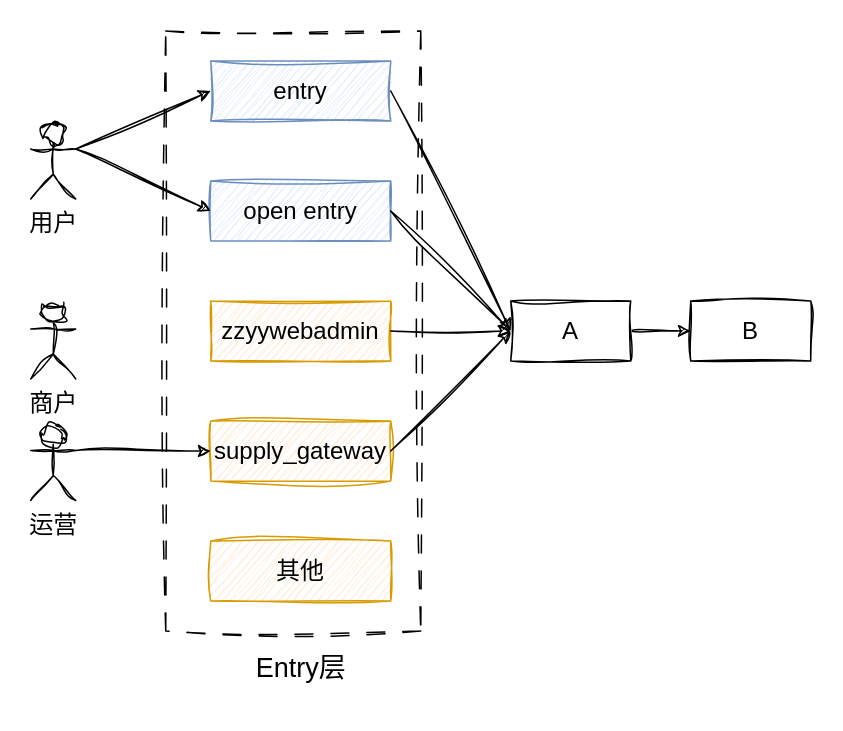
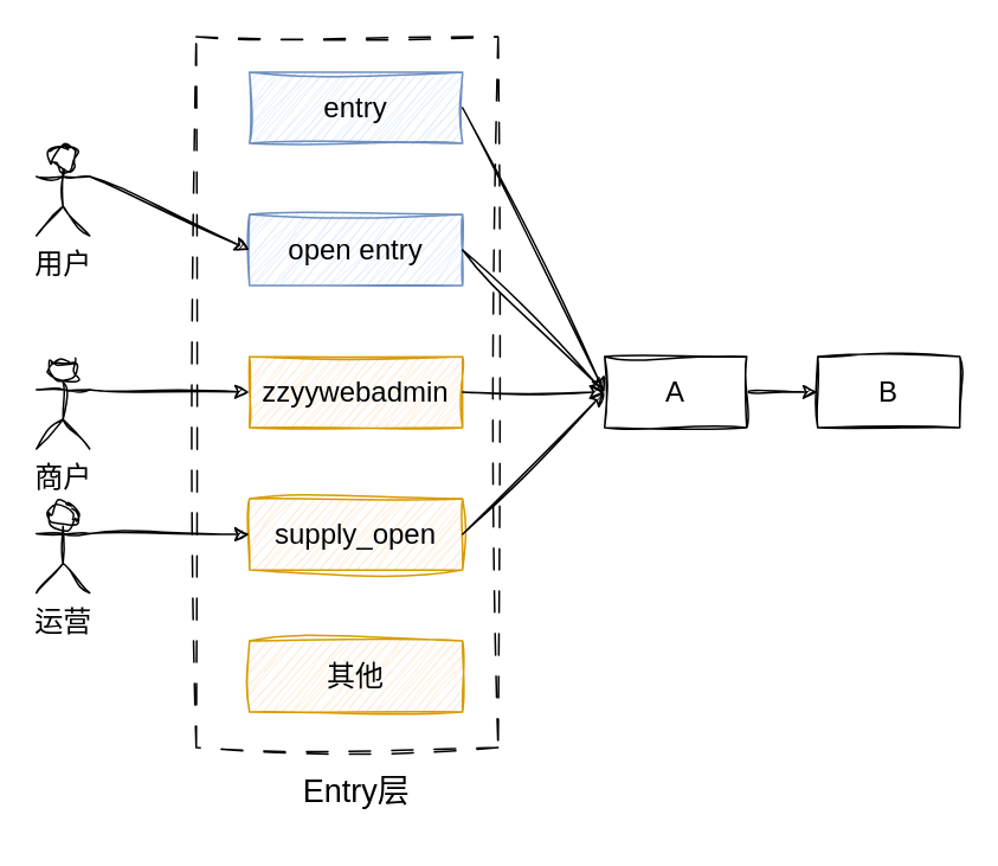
  <mxCell id="0" />
  <mxCell id="1" parent="0" />
  <mxCell id="2" value="&lt;font style=&quot;font-size: 16px;&quot;&gt;用户&lt;/font&gt;" style="shape=umlActor;verticalLabelPosition=bottom;verticalAlign=top;html=1;outlineConnect=0;sketch=1;curveFitting=1;jiggle=2;" vertex="1" parent="1"><mxGeometry x="20" y="82" width="30" height="50" as="geometry" /></mxCell>
  <mxCell id="3" value="&lt;font style=&quot;font-size: 16px;&quot;&gt;entry&lt;/font&gt;" style="rounded=0;whiteSpace=wrap;html=1;fillColor=#dae8fc;strokeColor=#6c8ebf;sketch=1;curveFitting=1;jiggle=2;" vertex="1" parent="1"><mxGeometry x="140" y="40" width="120" height="40" as="geometry" /></mxCell>
  <mxCell id="4" value="&lt;font style=&quot;font-size: 16px;&quot;&gt;open entry&lt;/font&gt;" style="rounded=0;whiteSpace=wrap;html=1;fillColor=#dae8fc;strokeColor=#6c8ebf;sketch=1;curveFitting=1;jiggle=2;" vertex="1" parent="1"><mxGeometry x="140" y="120" width="120" height="40" as="geometry" /></mxCell>
  <mxCell id="5" style="edgeStyle=orthogonalEdgeStyle;rounded=0;orthogonalLoop=1;jettySize=auto;html=1;exitX=1;exitY=0.5;exitDx=0;exitDy=0;entryX=0;entryY=0.5;entryDx=0;entryDy=0;sketch=1;curveFitting=1;jiggle=2;" edge="1" parent="1" source="6" target="7"><mxGeometry relative="1" as="geometry" /></mxCell>
  <mxCell id="6" value="&lt;font style=&quot;font-size: 16px;&quot;&gt;A&lt;/font&gt;" style="rounded=0;whiteSpace=wrap;html=1;sketch=1;curveFitting=1;jiggle=2;" vertex="1" parent="1"><mxGeometry x="340" y="200" width="80" height="40" as="geometry" /></mxCell>
  <mxCell id="7" value="&lt;span style=&quot;font-size: 16px;&quot;&gt;B&lt;/span&gt;" style="rounded=0;whiteSpace=wrap;html=1;sketch=1;curveFitting=1;jiggle=2;" vertex="1" parent="1"><mxGeometry x="460" y="200" width="80" height="40" as="geometry" /></mxCell>
  <mxCell id="8" value="&lt;font style=&quot;font-size: 16px;&quot;&gt;zzyywebadmin&lt;/font&gt;" style="rounded=0;whiteSpace=wrap;html=1;fillColor=#ffe6cc;strokeColor=#d79b00;sketch=1;curveFitting=1;jiggle=2;" vertex="1" parent="1"><mxGeometry x="140" y="200" width="120" height="40" as="geometry" /></mxCell>
- <mxCell id="9" value="&lt;font style=&quot;font-size: 16px;&quot;&gt;supply_gateway&lt;/font&gt;" style="rounded=0;whiteSpace=wrap;html=1;fillColor=#ffe6cc;strokeColor=#d79b00;sketch=1;curveFitting=1;jiggle=2;" vertex="1" parent="1"><mxGeometry x="140" y="280" width="120" height="40" as="geometry" /></mxCell>
+ <mxCell id="9" value="&lt;font style=&quot;font-size: 16px;&quot;&gt;supply_open&lt;/font&gt;" style="rounded=0;whiteSpace=wrap;html=1;fillColor=#ffe6cc;strokeColor=#d79b00;sketch=1;curveFitting=1;jiggle=2;" vertex="1" parent="1"><mxGeometry x="140" y="280" width="120" height="40" as="geometry" /></mxCell>
  <mxCell id="10" value="&lt;font style=&quot;font-size: 16px;&quot;&gt;商户&lt;/font&gt;" style="shape=umlActor;verticalLabelPosition=bottom;verticalAlign=top;html=1;outlineConnect=0;sketch=1;curveFitting=1;jiggle=2;" vertex="1" parent="1"><mxGeometry x="20" y="202" width="30" height="50" as="geometry" /></mxCell>
  <mxCell id="11" value="&lt;font style=&quot;font-size: 16px;&quot;&gt;运营&lt;/font&gt;" style="shape=umlActor;verticalLabelPosition=bottom;verticalAlign=top;html=1;outlineConnect=0;sketch=1;curveFitting=1;jiggle=2;" vertex="1" parent="1"><mxGeometry x="20" y="283" width="30" height="50" as="geometry" /></mxCell>
- <mxCell id="12" value="" style="endArrow=classic;html=1;rounded=0;exitX=1;exitY=0.333;exitDx=0;exitDy=0;exitPerimeter=0;entryX=0;entryY=0.5;entryDx=0;entryDy=0;sketch=1;curveFitting=1;jiggle=2;" edge="1" parent="1" source="2" target="3"><mxGeometry width="50" height="50" relative="1" as="geometry"><mxPoint x="70" y="0" as="sourcePoint" /><mxPoint x="120" y="-50" as="targetPoint" /></mxGeometry></mxCell>
  <mxCell id="13" value="" style="endArrow=classic;html=1;rounded=0;exitX=1;exitY=0.333;exitDx=0;exitDy=0;exitPerimeter=0;entryX=0;entryY=0.5;entryDx=0;entryDy=0;sketch=1;curveFitting=1;jiggle=2;" edge="1" parent="1" source="2" target="4"><mxGeometry width="50" height="50" relative="1" as="geometry"><mxPoint x="60" y="100" as="sourcePoint" /><mxPoint x="150" y="70" as="targetPoint" /></mxGeometry></mxCell>
  <mxCell id="14" value="" style="endArrow=classic;html=1;rounded=0;exitX=1;exitY=0.5;exitDx=0;exitDy=0;entryX=0;entryY=0.5;entryDx=0;entryDy=0;sketch=1;curveFitting=1;jiggle=2;" edge="1" parent="1" source="3" target="6"><mxGeometry width="50" height="50" relative="1" as="geometry"><mxPoint x="60" y="109" as="sourcePoint" /><mxPoint x="150" y="150" as="targetPoint" /></mxGeometry></mxCell>
  <mxCell id="15" value="" style="endArrow=classic;html=1;rounded=0;exitX=1;exitY=0.5;exitDx=0;exitDy=0;entryX=0;entryY=0.5;entryDx=0;entryDy=0;sketch=1;curveFitting=1;jiggle=2;" edge="1" parent="1" source="4" target="6"><mxGeometry width="50" height="50" relative="1" as="geometry"><mxPoint x="270" y="70" as="sourcePoint" /><mxPoint x="350" y="190" as="targetPoint" /></mxGeometry></mxCell>
  <mxCell id="16" value="" style="endArrow=classic;html=1;rounded=0;exitX=1;exitY=0.5;exitDx=0;exitDy=0;entryX=0;entryY=0.5;entryDx=0;entryDy=0;sketch=1;curveFitting=1;jiggle=2;" edge="1" parent="1" source="8" target="6"><mxGeometry width="50" height="50" relative="1" as="geometry"><mxPoint x="270" y="150" as="sourcePoint" /><mxPoint x="350" y="190" as="targetPoint" /></mxGeometry></mxCell>
  <mxCell id="17" value="" style="endArrow=classic;html=1;rounded=0;exitX=1;exitY=0.5;exitDx=0;exitDy=0;entryX=0;entryY=0.5;entryDx=0;entryDy=0;sketch=1;curveFitting=1;jiggle=2;" edge="1" parent="1" source="9" target="6"><mxGeometry width="50" height="50" relative="1" as="geometry"><mxPoint x="270" y="230" as="sourcePoint" /><mxPoint x="350" y="190" as="targetPoint" /></mxGeometry></mxCell>
  <mxCell id="18" value="&lt;span style=&quot;font-size: 16px;&quot;&gt;其他&lt;/span&gt;" style="rounded=0;whiteSpace=wrap;html=1;fillColor=#ffe6cc;strokeColor=#d79b00;sketch=1;curveFitting=1;jiggle=2;" vertex="1" parent="1"><mxGeometry x="140" y="360" width="120" height="40" as="geometry" /></mxCell>
+ <mxCell id="19" value="" style="endArrow=classic;html=1;rounded=0;exitX=1;exitY=0.333;exitDx=0;exitDy=0;exitPerimeter=0;entryX=0;entryY=0.5;entryDx=0;entryDy=0;sketch=1;curveFitting=1;jiggle=2;" edge="1" parent="1" source="10" target="8"><mxGeometry width="50" height="50" relative="1" as="geometry"><mxPoint x="60" y="109" as="sourcePoint" /><mxPoint x="150" y="150" as="targetPoint" /></mxGeometry></mxCell>
  <mxCell id="20" value="" style="endArrow=classic;html=1;rounded=0;exitX=1;exitY=0.333;exitDx=0;exitDy=0;exitPerimeter=0;entryX=0;entryY=0.5;entryDx=0;entryDy=0;sketch=1;curveFitting=1;jiggle=2;" edge="1" parent="1" source="11" target="9"><mxGeometry width="50" height="50" relative="1" as="geometry"><mxPoint x="60" y="229" as="sourcePoint" /><mxPoint x="150" y="230" as="targetPoint" /></mxGeometry></mxCell>
  <mxCell id="21" value="" style="rounded=0;whiteSpace=wrap;html=1;fillColor=none;dashed=1;dashPattern=12 12;sketch=1;curveFitting=1;jiggle=2;" vertex="1" parent="1"><mxGeometry x="110" y="20" width="170" height="400" as="geometry" /></mxCell>
  <mxCell id="22" value="&lt;font style=&quot;font-size: 18px;&quot;&gt;Entry层&lt;/font&gt;" style="text;html=1;align=center;verticalAlign=middle;resizable=0;points=[];autosize=1;strokeColor=none;fillColor=none;sketch=1;curveFitting=1;jiggle=2;" vertex="1" parent="1"><mxGeometry x="160" y="425" width="80" height="40" as="geometry" /></mxCell>
